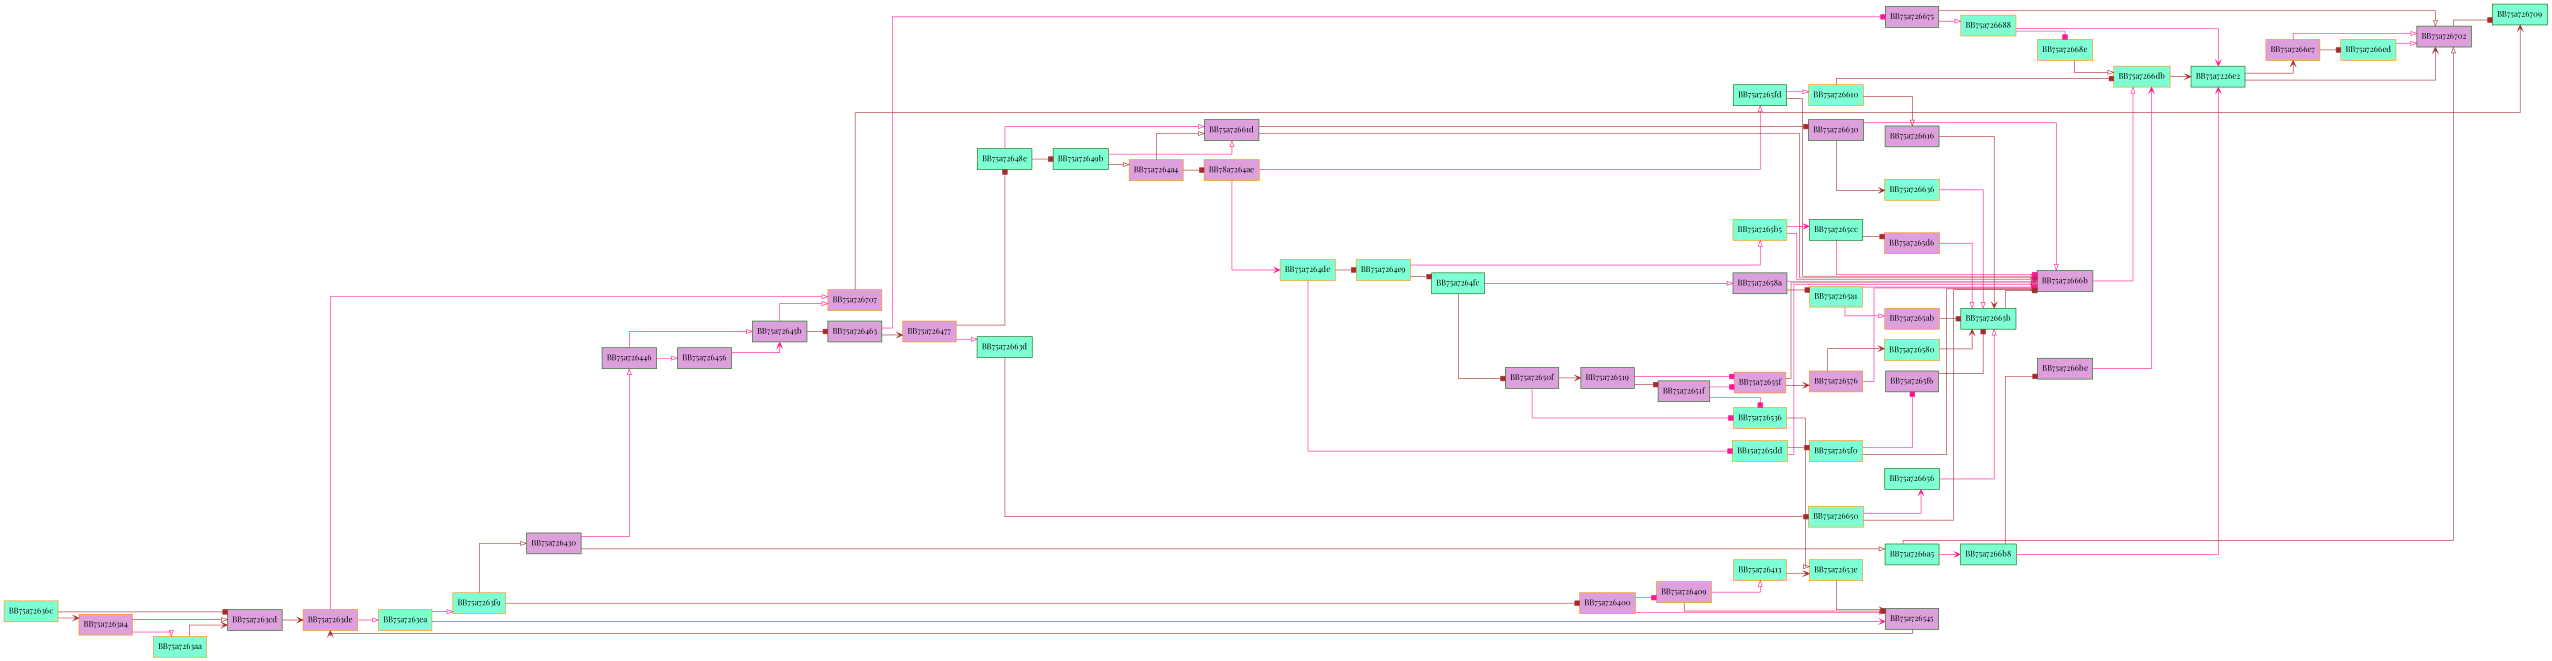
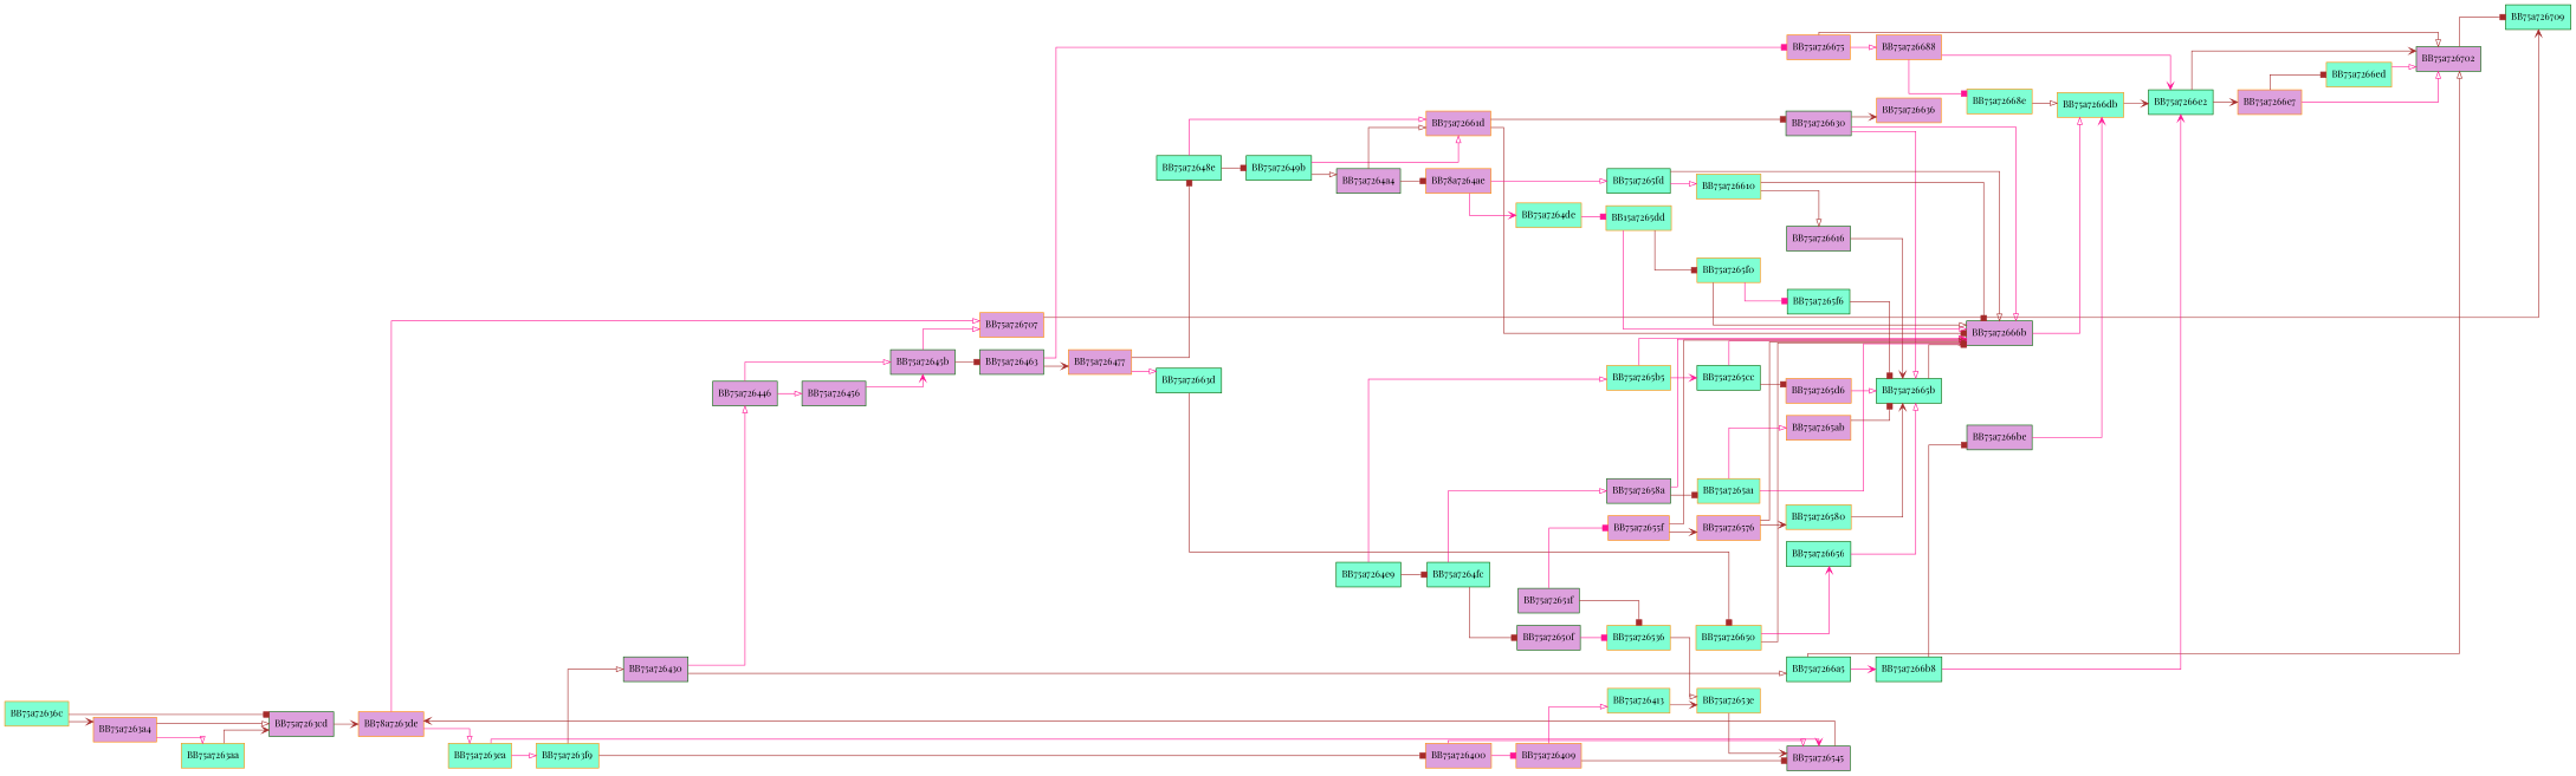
  digraph {
    fontname="Playfair Display"
    rankdir=LR
    splines=ortho
    node [color=darkorange fillcolor=aquamarine fontname="Playfair Display" shape=box style=filled]
    edge [arrowhead=onormal color=brown fontname="Playfair Display"]
    BB75a7263cd [color=darkgreen fillcolor=plum]
    BB75a72636c
    BB75a7263a4 [fillcolor=plum]
-   BB75a7263de [fillcolor=plum]
+   BB75a7263de [fillcolor=plum label=BB78a7263de]
    BB75a7263aa
    BB75a726707 [fillcolor=plum]
    BB75a7263ea
    BB75a726709 [color=darkgreen]
    BB75a726545 [color=darkgreen fillcolor=plum]
    BB75a7263f9
    BB75a726430 [color=darkgreen fillcolor=plum]
    BB75a726400 [fillcolor=plum]
    BB75a7266a5 [color=darkgreen]
    BB75a726446 [color=darkgreen fillcolor=plum]
    BB75a726409 [fillcolor=plum]
    BB75a726702 [color=darkgreen fillcolor=plum]
    BB75a7266b8 [color=darkgreen]
    BB75a72645b [color=darkgreen fillcolor=plum]
    BB75a726456 [color=darkgreen fillcolor=plum]
    BB75a726413
    BB75a72653e
-   BB75a7266e2 [color=darkgreen label=BB75a7226e2]
+   BB75a7266e2 [color=darkgreen]
    BB75a7266be [color=darkgreen fillcolor=plum]
    BB75a726463 [color=darkgreen fillcolor=plum]
-   BB75a726675 [color=darkgreen fillcolor=plum]
+   BB75a726675 [fillcolor=plum]
    BB75a726477 [fillcolor=plum]
-   BB75a726688
+   BB75a726688 [fillcolor=plum]
    BB75a72663d [color=darkgreen]
    BB75a72648e [color=darkgreen]
    BB75a72668e
    BB75a726650
-   BB75a72661d [color=darkgreen fillcolor=plum]
+   BB75a72661d [fillcolor=plum]
    BB75a72649b [color=darkgreen]
    BB75a72666b [color=darkgreen fillcolor=plum]
    BB75a7266db
    BB75a726656 [color=darkgreen]
    BB75a726630 [color=darkgreen fillcolor=plum]
-   BB75a7264a4 [fillcolor=plum]
-   BB75a726636
+   BB75a7264a4 [color=darkgreen fillcolor=plum]
+   BB75a726636 [fillcolor=plum]
    n40 [fillcolor=plum label=BB78a7264ae]
    BB75a7265fd [color=darkgreen]
    BB75a7264de
    BB75a726610
    n44 [label=BB15a7265dd]
-   BB75a7264e9
+   BB75a7264e9 [color=darkgreen]
    BB75a726616 [color=darkgreen fillcolor=plum]
    BB75a7265f0
    BB75a7265b5
    BB75a7264fc [color=darkgreen]
-   BB75a7265f6 [color=darkgreen fillcolor=plum]
+   BB75a7265f6 [color=darkgreen]
    BB75a7265cc [color=darkgreen]
    BB75a72658a [color=darkgreen fillcolor=plum]
    BB75a72650f [color=darkgreen fillcolor=plum]
    BB75a7265d6 [fillcolor=plum]
    BB75a7265a1
    BB75a726536
-   BB75a726519 [color=darkgreen fillcolor=plum]
    BB75a7265ab [fillcolor=plum]
    BB75a72655f [fillcolor=plum]
    BB75a72651f [color=darkgreen fillcolor=plum]
    BB75a726576 [fillcolor=plum]
    BB75a726580
    BB75a72665b [color=darkgreen]
    BB75a7266e7 [fillcolor=plum]
    BB75a7266ed
    BB75a7263cd -> BB75a7263de [arrowhead=vee]
    BB75a72636c -> BB75a7263cd [arrowhead=box]
    BB75a72636c -> BB75a7263a4 [arrowhead=vee]
    BB75a7263a4 -> BB75a7263cd
    BB75a7263a4 -> BB75a7263aa [color=deeppink]
    BB75a7263de -> BB75a726707 [color=deeppink]
    BB75a7263de -> BB75a7263ea [color=deeppink]
    BB75a7263aa -> BB75a7263cd [arrowhead=vee]
    BB75a726707 -> BB75a726709 [arrowhead=vee]
    BB75a7263ea -> BB75a726545 [arrowhead=vee color=deeppink]
    BB75a7263ea -> BB75a7263f9 [color=deeppink]
    BB75a726545 -> BB75a7263de [arrowhead=vee]
    BB75a7263f9 -> BB75a726430
    BB75a7263f9 -> BB75a726400 [arrowhead=box]
    BB75a726430 -> BB75a7266a5
    BB75a726430 -> BB75a726446 [color=deeppink]
    BB75a726400 -> BB75a726545 [color=deeppink]
    BB75a726400 -> BB75a726409 [arrowhead=box color=deeppink]
    BB75a7266a5 -> BB75a726702
    BB75a7266a5 -> BB75a7266b8 [arrowhead=vee color=deeppink]
    BB75a726446 -> BB75a72645b [color=deeppink]
    BB75a726446 -> BB75a726456 [color=deeppink]
    BB75a726409 -> BB75a726545 [arrowhead=box]
    BB75a726409 -> BB75a726413 [color=deeppink]
    BB75a726702 -> BB75a726709 [arrowhead=box]
    BB75a7266b8 -> BB75a7266e2 [arrowhead=vee color=deeppink]
    BB75a7266b8 -> BB75a7266be [arrowhead=box]
    BB75a72645b -> BB75a726707 [color=deeppink]
    BB75a72645b -> BB75a726463 [arrowhead=box]
    BB75a726456 -> BB75a72645b [arrowhead=vee color=deeppink]
    BB75a726413 -> BB75a72653e [arrowhead=vee]
    BB75a72653e -> BB75a726545 [arrowhead=vee]
    BB75a7266e2 -> BB75a726702 [arrowhead=vee]
    BB75a7266e2 -> BB75a7266e7 [arrowhead=vee]
    BB75a7266be -> BB75a7266db [arrowhead=vee color=deeppink]
    BB75a726463 -> BB75a726675 [arrowhead=box color=deeppink]
    BB75a726463 -> BB75a726477 [arrowhead=vee]
    BB75a726675 -> BB75a726702
    BB75a726675 -> BB75a726688 [color=deeppink]
    BB75a726477 -> BB75a72663d [color=deeppink]
    BB75a726477 -> BB75a72648e [arrowhead=box]
    BB75a726688 -> BB75a7266e2 [arrowhead=vee color=deeppink]
    BB75a726688 -> BB75a72668e [arrowhead=box color=deeppink]
    BB75a72663d -> BB75a726650 [arrowhead=box]
    BB75a72648e -> BB75a72661d [color=deeppink]
    BB75a72648e -> BB75a72649b [arrowhead=box]
    BB75a72668e -> BB75a7266db
    BB75a726650 -> BB75a72666b [arrowhead=box]
    BB75a726650 -> BB75a726656 [arrowhead=vee color=deeppink]
    BB75a72661d -> BB75a72666b [arrowhead=box]
    BB75a72661d -> BB75a726630 [arrowhead=box]
    BB75a72649b -> BB75a72661d [color=deeppink]
    BB75a72649b -> BB75a7264a4
    BB75a72666b -> BB75a7266db [color=deeppink]
    BB75a7266db -> BB75a7266e2 [arrowhead=vee]
    BB75a726656 -> BB75a72665b [color=deeppink]
    BB75a726630 -> BB75a72666b [color=deeppink]
    BB75a726630 -> BB75a726636 [arrowhead=vee]
    BB75a7264a4 -> BB75a72661d
    BB75a7264a4 -> n40 [arrowhead=box]
-   BB75a726636 -> BB75a72665b [color=deeppink]
+   BB75a726630 -> BB75a72665b [color=deeppink]
    n40 -> BB75a7265fd [color=deeppink]
    n40 -> BB75a7264de [arrowhead=vee color=deeppink]
    BB75a7265fd -> BB75a72666b
    BB75a7265fd -> BB75a726610 [color=deeppink]
    BB75a7264de -> n44 [arrowhead=box color=deeppink]
-   BB75a7264de -> BB75a7264e9 [arrowhead=box]
-   BB75a726610 -> BB75a7266db [arrowhead=box]
+   BB75a726610 -> BB75a72666b [arrowhead=box]
    BB75a726610 -> BB75a726616
    n44 -> BB75a72666b [color=deeppink]
    n44 -> BB75a7265f0 [arrowhead=box]
    BB75a7264e9 -> BB75a7265b5 [color=deeppink]
    BB75a7264e9 -> BB75a7264fc [arrowhead=box]
    BB75a726616 -> BB75a72665b [arrowhead=vee]
    BB75a7265f0 -> BB75a72666b
    BB75a7265f0 -> BB75a7265f6 [arrowhead=box color=deeppink]
    BB75a7265b5 -> BB75a72666b [color=deeppink]
    BB75a7265b5 -> BB75a7265cc [arrowhead=vee color=deeppink]
    BB75a7264fc -> BB75a72658a [color=deeppink]
    BB75a7264fc -> BB75a72650f [arrowhead=box]
    BB75a7265f6 -> BB75a72665b [arrowhead=box]
    BB75a7265cc -> BB75a72666b [arrowhead=box color=deeppink]
    BB75a7265cc -> BB75a7265d6 [arrowhead=box]
    BB75a72658a -> BB75a72666b [arrowhead=vee color=deeppink]
    BB75a72658a -> BB75a7265a1 [arrowhead=box]
    BB75a72650f -> BB75a726536 [arrowhead=box color=deeppink]
-   BB75a72650f -> BB75a726519 [arrowhead=vee]
    BB75a7265d6 -> BB75a72665b [color=deeppink]
    BB75a7265a1 -> BB75a72666b [arrowhead=box color=deeppink]
    BB75a7265a1 -> BB75a7265ab [color=deeppink]
    BB75a726536 -> BB75a72653e
-   BB75a726519 -> BB75a72655f [arrowhead=box color=deeppink]
-   BB75a726519 -> BB75a72651f [arrowhead=box]
    BB75a7265ab -> BB75a72665b [arrowhead=box]
    BB75a72655f -> BB75a72666b
    BB75a72655f -> BB75a726576 [arrowhead=vee]
-   BB75a72651f -> BB75a726536 [arrowhead=box color=deeppink]
+   BB75a72651f -> BB75a726536 [arrowhead=box]
    BB75a72651f -> BB75a72655f [arrowhead=box color=deeppink]
-   BB75a726576 -> BB75a72666b [arrowhead=vee color=deeppink]
+   BB75a726576 -> BB75a72666b [arrowhead=vee]
    BB75a726576 -> BB75a726580 [arrowhead=vee]
    BB75a726580 -> BB75a72665b [arrowhead=vee]
    BB75a72665b -> BB75a72666b [arrowhead=box]
    BB75a7266e7 -> BB75a726702 [color=deeppink]
    BB75a7266e7 -> BB75a7266ed [arrowhead=box]
    BB75a7266ed -> BB75a726702 [color=deeppink]
  }
